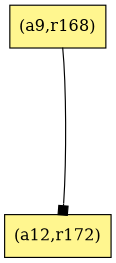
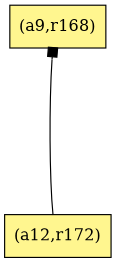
  digraph {
    rankdir=BT
    ranksep=2.0
    node [fillcolor=khaki1 shape=record style=filled]
    n1 [label="{(a12,r172)}"]
    n2 [label="{(a9,r168)}"]
-   n2 -> n1 [arrowhead=box]
+   n1 -> n2 [arrowhead=box]
  }
